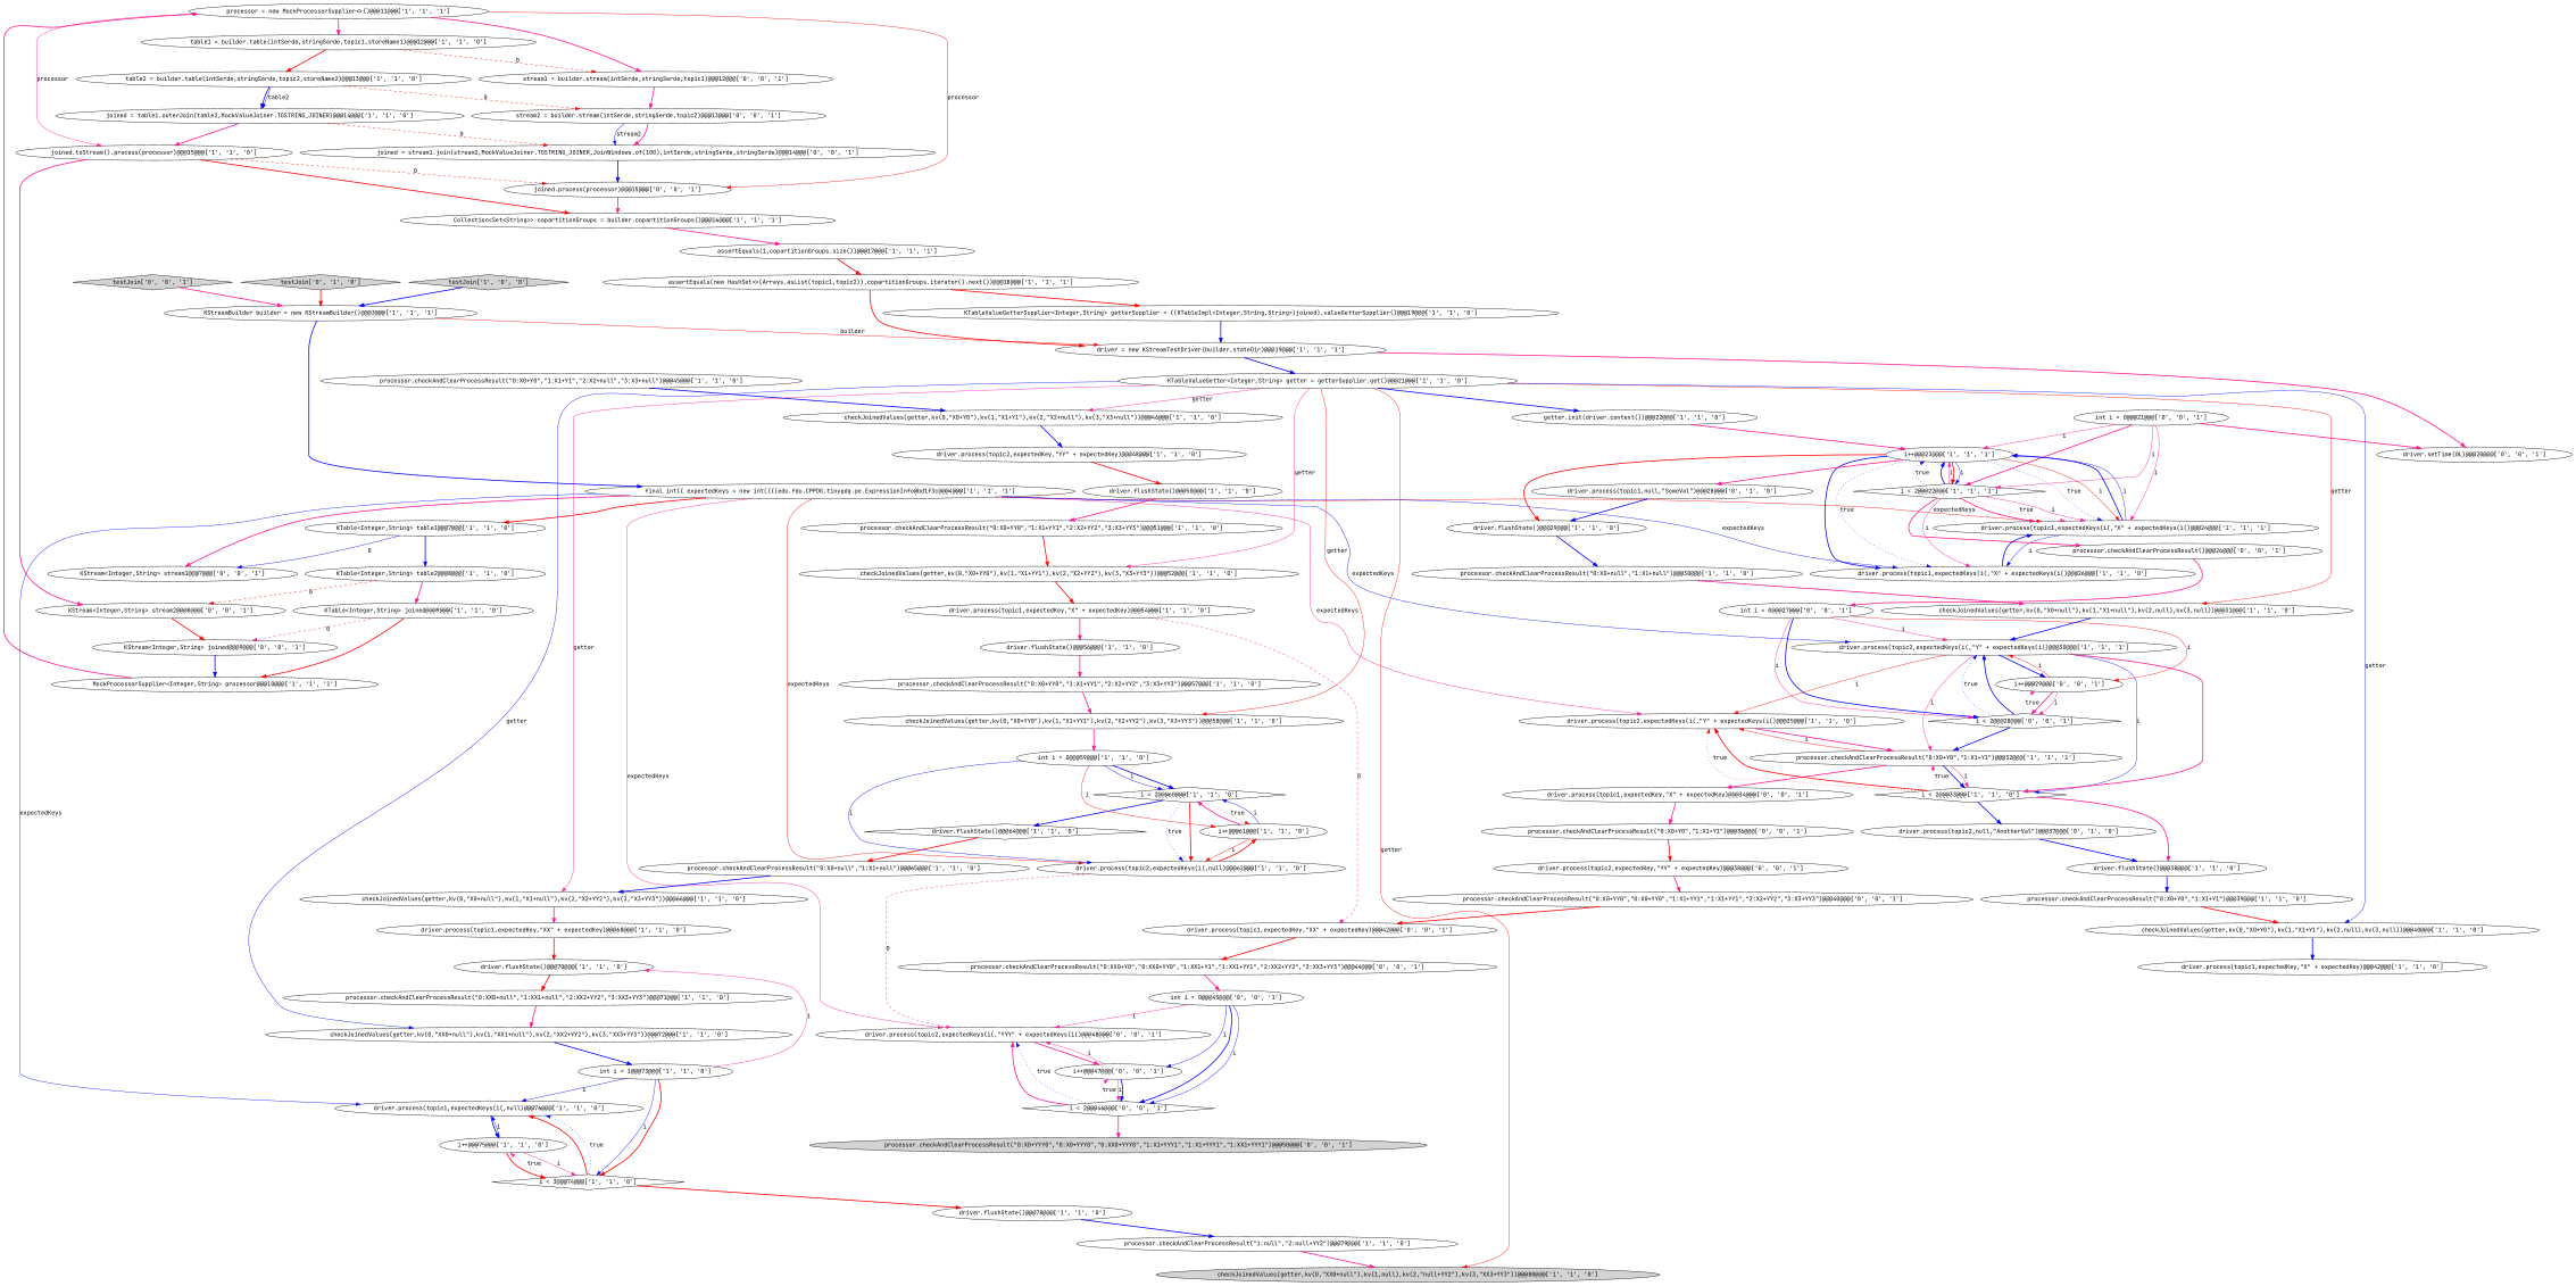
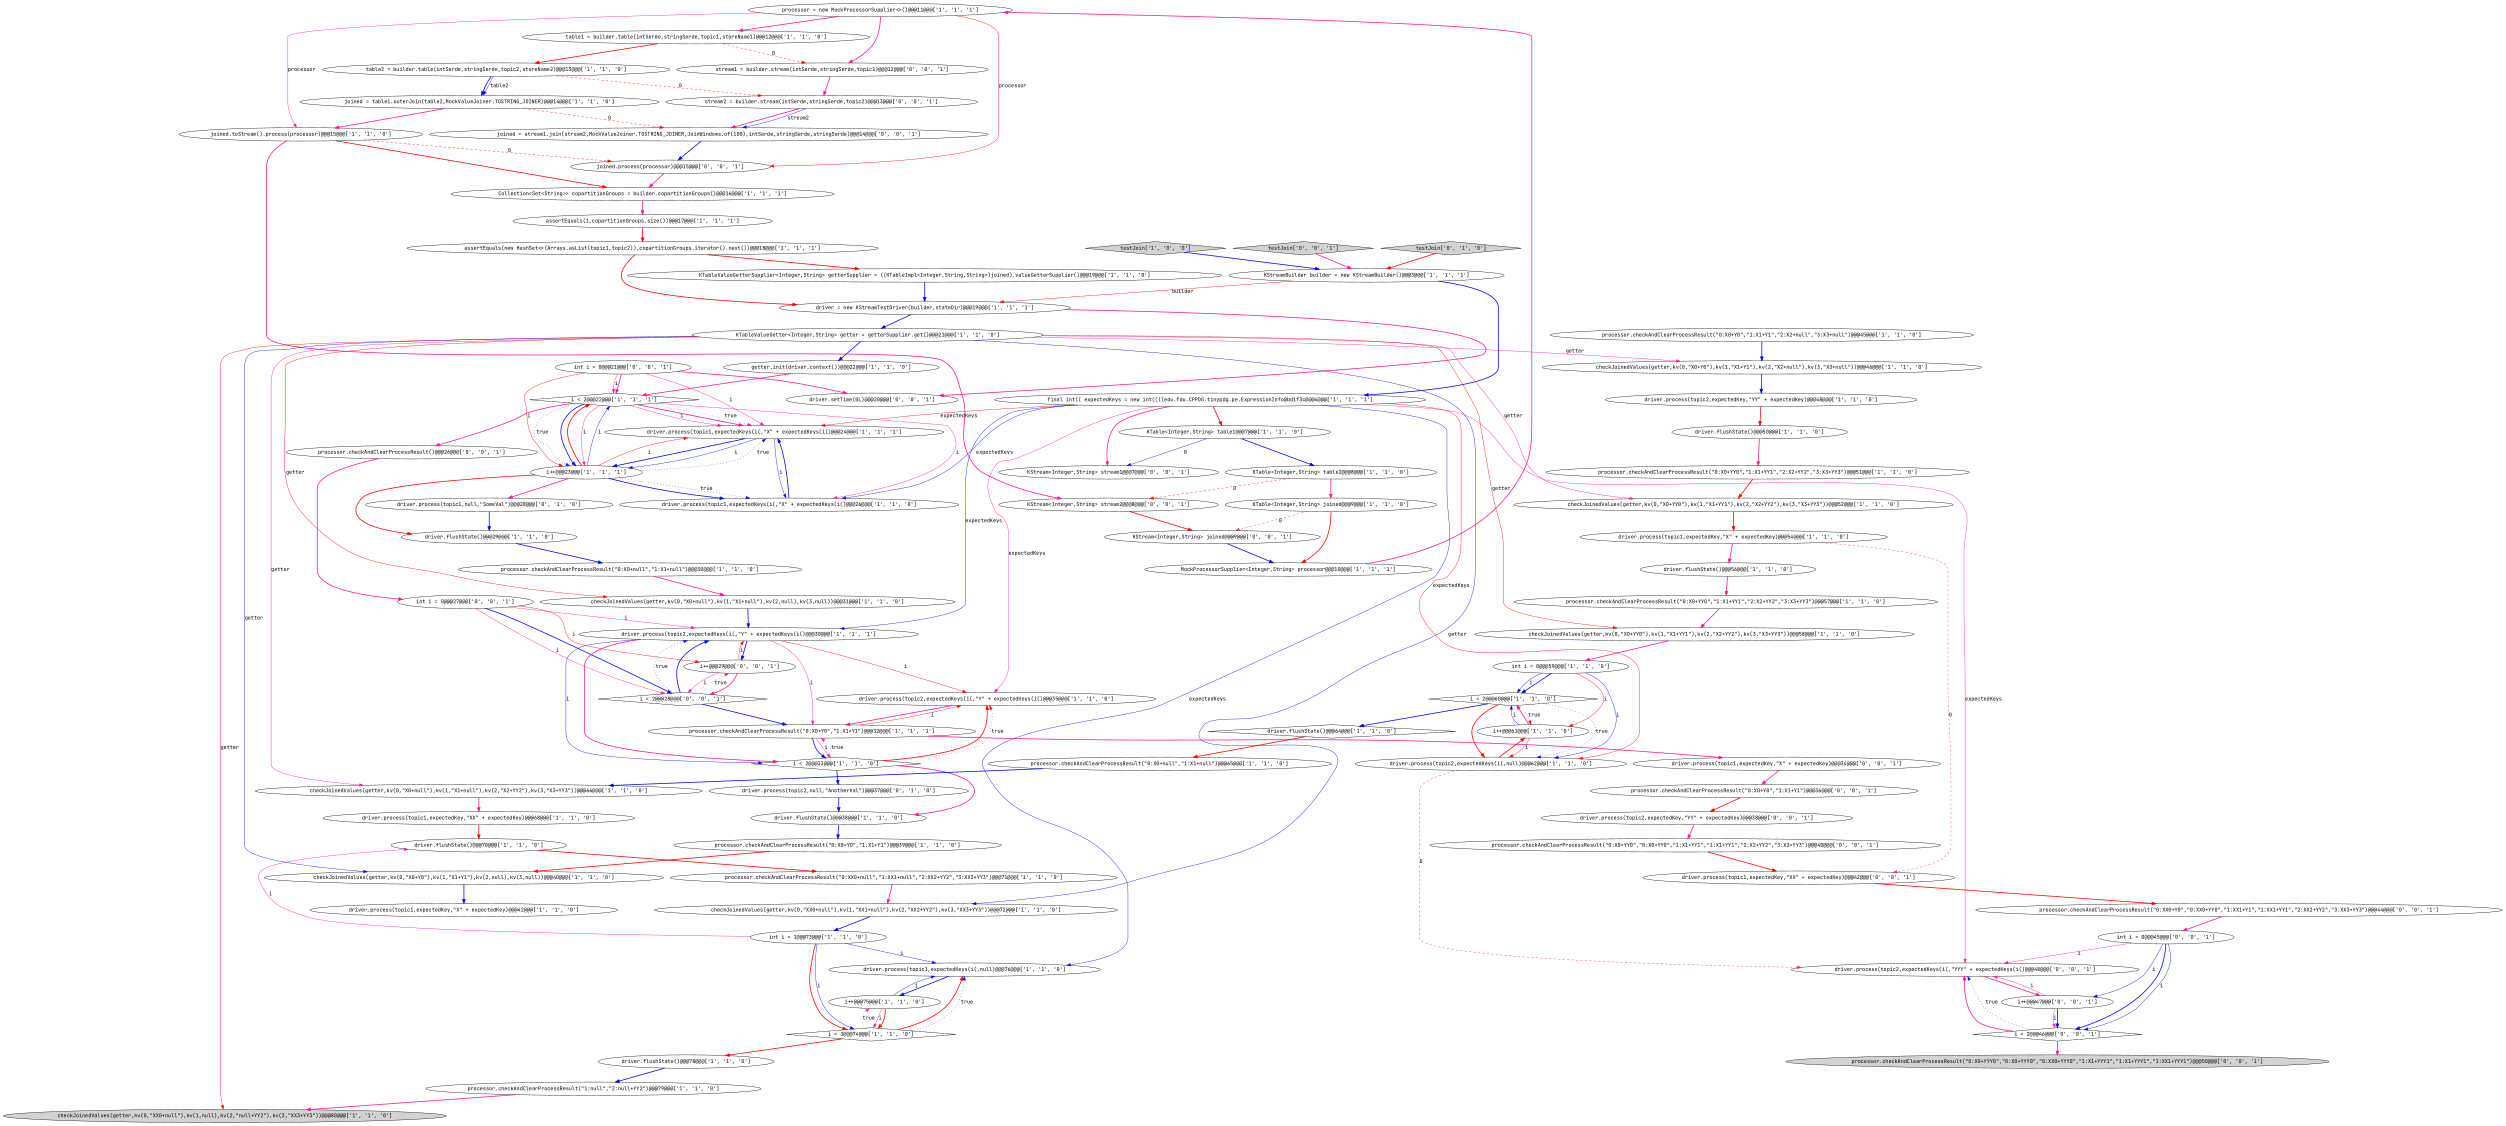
  digraph {
    fontname="JetBrains Mono"
    node [fillcolor=white fontname="JetBrains Mono" shape=ellipse style=filled]
    edge [color=deeppink fontname="JetBrains Mono" style=bold]
    n1 [label="processor = new MockProcessorSupplier<>()@@@11@@@['1', '1', '1']"]
    n2 [label="joined.toStream().process(processor)@@@15@@@['1', '1', '0']"]
    n3 [label="table1 = builder.table(intSerde,stringSerde,topic1,storeName1)@@@12@@@['1', '1', '0']"]
    n4 [label="stream1 = builder.stream(intSerde,stringSerde,topic1)@@@12@@@['0', '0', '1']"]
    n5 [label="joined.process(processor)@@@15@@@['0', '0', '1']"]
    n6 [label="KStream<Integer,String> stream2@@@8@@@['0', '0', '1']"]
    n7 [label="Collection<Set<String>> copartitionGroups = builder.copartitionGroups()@@@16@@@['1', '1', '1']"]
    n8 [label="table2 = builder.table(intSerde,stringSerde,topic2,storeName2)@@@13@@@['1', '1', '0']"]
    n9 [label="stream2 = builder.stream(intSerde,stringSerde,topic2)@@@13@@@['0', '0', '1']"]
    n10 [label="driver.process(topic2,expectedKeys(i(,\"Y\" + expectedKeys(i()@@@35@@@['1', '1', '0']"]
    n11 [label="processor.checkAndClearProcessResult(\"0:X0+Y0\",\"1:X1+Y1\")@@@32@@@['1', '1', '1']"]
    n12 [label="driver.process(topic1,expectedKey,\"X\" + expectedKey)@@@34@@@['0', '0', '1']"]
    n13 [label="i < 2@@@33@@@['1', '1', '0']" shape=diamond]
    n14 [label="processor.checkAndClearProcessResult(\"0:X0+Y0\",\"1:X1+Y1\",\"2:X2+null\",\"3:X3+null\")@@@45@@@['1', '1', '0']"]
    n15 [label="checkJoinedValues(getter,kv(0,\"X0+Y0\"),kv(1,\"X1+Y1\"),kv(2,\"X2+null\"),kv(3,\"X3+null\"))@@@46@@@['1', '1', '0']"]
    n16 [label="driver.process(topic2,expectedKey,\"YY\" + expectedKey)@@@48@@@['1', '1', '0']"]
    n17 [label="joined = stream1.join(stream2,MockValueJoiner.TOSTRING_JOINER,JoinWindows.of(100),intSerde,stringSerde,stringSerde)@@@14@@@['0', '0', '1']"]
    n18 [label="driver.process(topic1,expectedKeys(i(,null)@@@76@@@['1', '1', '0']"]
    n19 [label="i++@@@75@@@['1', '1', '0']"]
    n20 [label="i < 3@@@74@@@['1', '1', '0']" shape=diamond]
    n21 [label="int i = 1@@@73@@@['1', '1', '0']"]
    n22 [label="driver.flushState()@@@70@@@['1', '1', '0']"]
    n23 [label="driver.flushState()@@@78@@@['1', '1', '0']"]
    n24 [label="int i = 0@@@27@@@['0', '0', '1']"]
    n25 [label="driver.process(topic2,expectedKeys(i(,\"Y\" + expectedKeys(i()@@@30@@@['1', '1', '1']"]
    n26 [label="i < 2@@@28@@@['0', '0', '1']" shape=diamond]
    n27 [label="i++@@@29@@@['0', '0', '1']"]
    n28 [label="processor.checkAndClearProcessResult(\"0:XX0+null\",\"1:XX1+null\",\"2:XX2+YY2\",\"3:XX3+YY3\")@@@71@@@['1', '1', '0']"]
    n29 [label="checkJoinedValues(getter,kv(0,\"XX0+null\"),kv(1,\"XX1+null\"),kv(2,\"XX2+YY2\"),kv(3,\"XX3+YY3\"))@@@72@@@['1', '1', '0']"]
    n30 [label="MockProcessorSupplier<Integer,String> processor@@@10@@@['1', '1', '1']"]
    n31 [label="processor.checkAndClearProcessResult(\"0:X0+Y0\",\"1:X1+Y1\")@@@36@@@['0', '0', '1']"]
    n32 [label="driver.flushState()@@@38@@@['1', '1', '0']"]
    n33 [label="driver.process(topic2,null,\"AnotherVal\")@@@37@@@['0', '1', '0']"]
    n34 [fillcolor=lightgray label="testJoin['0', '1', '0']" shape=diamond]
    n35 [label="KStreamBuilder builder = new KStreamBuilder()@@@3@@@['1', '1', '1']"]
    n36 [label="driver = new KStreamTestDriver(builder,stateDir)@@@19@@@['1', '1', '1']"]
    n37 [label="final int(( expectedKeys = new int((((edu.fdu.CPPDG.tinypdg.pe.ExpressionInfo@bd1f3c@@@4@@@['1', '1', '1']"]
    n38 [label="processor.checkAndClearProcessResult(\"1:null\",\"2:null+YY2\")@@@79@@@['1', '1', '0']"]
    n39 [fillcolor=lightgray label="checkJoinedValues(getter,kv(0,\"XX0+null\"),kv(1,null),kv(2,\"null+YY2\"),kv(3,\"XX3+YY3\"))@@@80@@@['1', '1', '0']"]
    n40 [label="checkJoinedValues(getter,kv(0,\"X0+null\"),kv(1,\"X1+null\"),kv(2,null),kv(3,null))@@@31@@@['1', '1', '0']"]
    n41 [label="processor.checkAndClearProcessResult(\"0:X0+null\",\"1:X1+null\")@@@30@@@['1', '1', '0']"]
    n42 [label="driver.process(topic2,expectedKeys(i(,\"YYY\" + expectedKeys(i()@@@48@@@['0', '0', '1']"]
    n43 [label="i++@@@47@@@['0', '0', '1']"]
    n44 [label="i < 2@@@46@@@['0', '0', '1']" shape=diamond]
    n45 [fillcolor=lightgray label="processor.checkAndClearProcessResult(\"0:X0+YYY0\",\"0:X0+YYY0\",\"0:XX0+YYY0\",\"1:X1+YYY1\",\"1:X1+YYY1\",\"1:XX1+YYY1\")@@@50@@@['0', '0', '1']"]
    n46 [label="i < 2@@@60@@@['1', '1', '0']" shape=diamond]
    n47 [label="i++@@@61@@@['1', '1', '0']"]
    n48 [label="driver.process(topic2,expectedKeys(i(,null)@@@62@@@['1', '1', '0']"]
    n49 [label="driver.flushState()@@@64@@@['1', '1', '0']" shape=diamond]
    n50 [label="processor.checkAndClearProcessResult(\"0:X0+null\",\"1:X1+null\")@@@65@@@['1', '1', '0']"]
    n51 [label="processor.checkAndClearProcessResult(\"0:X0+YY0\",\"0:X0+YY0\",\"1:X1+YY1\",\"1:X1+YY1\",\"2:X2+YY2\",\"3:X3+YY3\")@@@40@@@['0', '0', '1']"]
    n52 [label="driver.process(topic1,expectedKey,\"XX\" + expectedKey)@@@42@@@['0', '0', '1']"]
    n53 [label="processor.checkAndClearProcessResult(\"0:XX0+Y0\",\"0:XX0+YY0\",\"1:XX1+Y1\",\"1:XX1+YY1\",\"2:XX2+YY2\",\"3:XX3+YY3\")@@@44@@@['0', '0', '1']"]
    n54 [label="assertEquals(new HashSet<>(Arrays.asList(topic1,topic2)),copartitionGroups.iterator().next())@@@18@@@['1', '1', '1']"]
    n55 [label="KTableValueGetterSupplier<Integer,String> getterSupplier = ((KTableImpl<Integer,String,String>)joined).valueGetterSupplier()@@@19@@@['1', '1', '0']"]
    n56 [label="driver.setTime(0L)@@@20@@@['0', '0', '1']"]
    n57 [label="KTableValueGetter<Integer,String> getter = getterSupplier.get()@@@21@@@['1', '1', '0']"]
    n58 [label="processor.checkAndClearProcessResult(\"0:X0+Y0\",\"1:X1+Y1\")@@@39@@@['1', '1', '0']"]
    n59 [label="checkJoinedValues(getter,kv(0,\"X0+Y0\"),kv(1,\"X1+Y1\"),kv(2,null),kv(3,null))@@@40@@@['1', '1', '0']"]
    n60 [label="driver.process(topic1,expectedKey,\"XX\" + expectedKey)@@@68@@@['1', '1', '0']"]
    n61 [label="KStream<Integer,String> joined@@@9@@@['0', '0', '1']"]
    n62 [label="int i = 0@@@21@@@['0', '0', '1']"]
    n63 [label="driver.process(topic1,expectedKeys(i(,\"X\" + expectedKeys(i()@@@24@@@['1', '1', '1']"]
    n64 [label="i < 2@@@22@@@['1', '1', '1']" shape=diamond]
    n65 [label="i++@@@23@@@['1', '1', '1']"]
    n66 [label="driver.process(topic1,expectedKeys(i(,\"X\" + expectedKeys(i()@@@26@@@['1', '1', '0']"]
    n67 [label="processor.checkAndClearProcessResult()@@@26@@@['0', '0', '1']"]
    n68 [label="driver.flushState()@@@29@@@['1', '1', '0']"]
    n69 [label="driver.process(topic1,null,\"SomeVal\")@@@28@@@['0', '1', '0']"]
    n70 [label="driver.process(topic1,expectedKey,\"X\" + expectedKey)@@@54@@@['1', '1', '0']"]
    n71 [label="driver.flushState()@@@56@@@['1', '1', '0']"]
    n72 [label="processor.checkAndClearProcessResult(\"0:X0+YY0\",\"1:X1+YY1\",\"2:X2+YY2\",\"3:X3+YY3\")@@@57@@@['1', '1', '0']"]
    n73 [label="assertEquals(1,copartitionGroups.size())@@@17@@@['1', '1', '1']"]
    n74 [label="driver.process(topic1,expectedKey,\"X\" + expectedKey)@@@42@@@['1', '1', '0']"]
    n75 [label="driver.flushState()@@@50@@@['1', '1', '0']"]
    n76 [label="processor.checkAndClearProcessResult(\"0:X0+YY0\",\"1:X1+YY1\",\"2:X2+YY2\",\"3:X3+YY3\")@@@51@@@['1', '1', '0']"]
    n77 [label="checkJoinedValues(getter,kv(0,\"X0+YY0\"),kv(1,\"X1+YY1\"),kv(2,\"X2+YY2\"),kv(3,\"X3+YY3\"))@@@52@@@['1', '1', '0']"]
    n78 [label="KTable<Integer,String> joined@@@9@@@['1', '1', '0']"]
    n79 [label="checkJoinedValues(getter,kv(0,\"X0+YY0\"),kv(1,\"X1+YY1\"),kv(2,\"X2+YY2\"),kv(3,\"X3+YY3\"))@@@58@@@['1', '1', '0']"]
    n80 [label="int i = 0@@@59@@@['1', '1', '0']"]
    n81 [label="driver.process(topic2,expectedKey,\"YY\" + expectedKey)@@@38@@@['0', '0', '1']"]
    n82 [label="checkJoinedValues(getter,kv(0,\"X0+null\"),kv(1,\"X1+null\"),kv(2,\"X2+YY2\"),kv(3,\"X3+YY3\"))@@@66@@@['1', '1', '0']"]
    n83 [label="getter.init(driver.context())@@@22@@@['1', '1', '0']"]
    n84 [label="KTable<Integer,String> table2@@@8@@@['1', '1', '0']"]
    n85 [label="joined = table1.outerJoin(table2,MockValueJoiner.TOSTRING_JOINER)@@@14@@@['1', '1', '0']"]
    n86 [fillcolor=lightgray label="testJoin['1', '0', '0']" shape=diamond]
    n87 [label="KStream<Integer,String> stream1@@@7@@@['0', '0', '1']"]
    n88 [label="KTable<Integer,String> table1@@@7@@@['1', '1', '0']"]
    n89 [label="int i = 0@@@45@@@['0', '0', '1']"]
    n90 [fillcolor=lightgray label="testJoin['0', '0', '1']" shape=diamond]
    n1 -> n2 [label=processor style=solid]
    n1 -> n3
    n1 -> n4
    n1 -> n5 [color=red label=processor style=solid]
    n2 -> n5 [color=red label=0 style=dashed]
    n2 -> n6
    n2 -> n7 [color=red]
    n3 -> n4 [color=red label=0 style=dashed]
    n3 -> n8 [color=red]
    n4 -> n9
    n5 -> n7
    n6 -> n61 [color=red]
    n7 -> n73
    n8 -> n9 [color=red label=0 style=dashed]
    n8 -> n85 [color=blue]
    n8 -> n85 [color=blue label=table2 style=solid]
    n9 -> n17
    n9 -> n17 [color=blue label=stream2 style=solid]
    n10 -> n11
    n11 -> n10 [color=red label=i style=solid]
    n11 -> n12
    n11 -> n13 [color=blue]
    n11 -> n13 [label=i style=solid]
    n12 -> n31
    n13 -> n10 [color=red]
    n13 -> n10 [color=red label=true style=dotted]
    n13 -> n11 [label=true style=dotted]
    n13 -> n32
    n13 -> n33 [color=blue]
    n14 -> n15 [color=blue]
    n15 -> n16 [color=blue]
    n16 -> n75 [color=red]
    n17 -> n5 [color=blue]
    n18 -> n19 [color=blue]
    n19 -> n18 [color=blue label=i style=solid]
    n19 -> n20 [label=i style=solid]
    n19 -> n20 [color=red]
    n20 -> n18 [color=red]
    n20 -> n18 [color=blue label=true style=dotted]
    n20 -> n19 [label=true style=dotted]
    n20 -> n23 [color=red]
    n21 -> n18 [color=blue label=i style=solid]
    n21 -> n20 [color=blue label=i style=solid]
    n21 -> n20 [color=red]
    n21 -> n22 [label=i style=solid]
    n22 -> n28 [color=red]
    n23 -> n38 [color=blue]
    n24 -> n25 [label=i style=solid]
    n24 -> n26 [color=blue]
    n24 -> n26 [label=i style=solid]
    n24 -> n27 [color=red label=i style=solid]
    n25 -> n10 [color=red label=i style=solid]
    n25 -> n11 [label=i style=solid]
    n25 -> n13 [color=blue label=i style=solid]
    n25 -> n13
    n25 -> n27 [color=blue]
    n26 -> n11 [color=blue]
    n26 -> n25 [color=blue label=true style=dotted]
    n26 -> n25 [color=blue]
    n26 -> n27 [label=true style=dotted]
    n27 -> n25 [color=red label=i style=solid]
    n27 -> n26 [label=i style=solid]
    n27 -> n26
    n28 -> n29
    n29 -> n21 [color=blue]
    n30 -> n1
    n31 -> n81 [color=red]
    n32 -> n58 [color=blue]
    n33 -> n32 [color=blue]
    n34 -> n35 [color=red]
    n35 -> n36 [color=red label=builder style=solid]
    n35 -> n37 [color=blue]
    n36 -> n56
    n36 -> n57 [color=blue]
    n37 -> n10 [label=expectedKeys style=solid]
    n37 -> n18 [color=blue label=expectedKeys style=solid]
    n37 -> n25 [color=blue label=expectedKeys style=solid]
    n37 -> n42 [label=expectedKeys style=solid]
    n37 -> n48 [color=red label=expectedKeys style=solid]
    n37 -> n63 [color=red label=expectedKeys style=solid]
    n37 -> n66 [color=blue label=expectedKeys style=solid]
    n37 -> n87
    n37 -> n88 [color=red]
    n38 -> n39
    n40 -> n25 [color=blue]
    n41 -> n40
    n42 -> n43
    n43 -> n42 [label=i style=solid]
    n43 -> n44 [label=i style=solid]
    n43 -> n44 [color=blue]
    n44 -> n42
    n44 -> n42 [color=blue label=true style=dotted]
-   n44 -> n43 [label=true style=dotted]
    n44 -> n45
    n46 -> n47 [color=red label=true style=dotted]
    n46 -> n48 [color=blue label=true style=dotted]
    n46 -> n48 [color=red]
    n46 -> n49 [color=blue]
    n47 -> n46 [color=blue label=i style=solid]
    n47 -> n46
    n47 -> n48 [color=red label=i style=solid]
    n48 -> n42 [label=0 style=dashed]
    n48 -> n47 [color=red]
    n49 -> n50 [color=red]
    n50 -> n82 [color=blue]
    n51 -> n52 [color=red]
    n52 -> n53 [color=red]
    n53 -> n89
    n54 -> n36 [color=red]
    n54 -> n55 [color=red]
    n55 -> n36 [color=blue]
    n57 -> n15 [label=getter style=solid]
    n57 -> n29 [color=blue label=getter style=solid]
    n57 -> n39 [color=red label=getter style=solid]
    n57 -> n40 [color=red label=getter style=solid]
    n57 -> n59 [color=blue label=getter style=solid]
    n57 -> n77 [label=getter style=solid]
    n57 -> n79 [color=red label=getter style=solid]
    n57 -> n82 [label=getter style=solid]
    n57 -> n83 [color=blue]
    n58 -> n59 [color=red]
    n59 -> n74 [color=blue]
    n60 -> n22 [color=red]
    n61 -> n30 [color=blue]
    n62 -> n56
    n62 -> n63 [label=i style=solid]
    n62 -> n64 [label=i style=solid]
    n62 -> n64
-   n62 -> n65 [label=i style=solid]
+   n62 -> n65 [color=red label=i style=solid]
    n63 -> n65 [color=blue]
    n63 -> n65 [color=blue label=i style=solid]
    n63 -> n66 [color=blue label=i style=solid]
    n64 -> n63
    n64 -> n63 [label=true style=dotted]
    n64 -> n63 [label=i style=solid]
    n64 -> n65 [color=blue label=true style=dotted]
    n64 -> n65 [color=blue]
    n64 -> n65 [label=i style=solid]
    n64 -> n66 [label=i style=solid]
    n64 -> n67
    n65 -> n63 [color=blue label=true style=dotted]
    n65 -> n63 [color=red label=i style=solid]
    n65 -> n64 [color=red]
    n65 -> n64 [color=blue label=i style=solid]
    n65 -> n66 [color=blue]
    n65 -> n66 [color=blue label=true style=dotted]
    n65 -> n68 [color=red]
    n65 -> n69
    n66 -> n63 [color=blue]
    n67 -> n24
    n68 -> n41 [color=blue]
    n69 -> n68 [color=blue]
    n70 -> n52 [label=0 style=dashed]
    n70 -> n71
    n71 -> n72
    n72 -> n79
    n73 -> n54 [color=red]
    n75 -> n76
    n76 -> n77 [color=red]
    n77 -> n70 [color=red]
    n78 -> n30 [color=red]
    n78 -> n61 [label=0 style=dashed]
    n79 -> n80
    n80 -> n46 [color=blue]
    n80 -> n46 [color=blue label=i style=solid]
    n80 -> n47 [color=red label=i style=solid]
    n80 -> n48 [color=blue label=i style=solid]
    n81 -> n51
    n82 -> n60
-   n83 -> n65
+   n83 -> n64
    n84 -> n6 [color=red label=0 style=dashed]
    n84 -> n78
    n85 -> n2
    n85 -> n17 [color=red label=0 style=dashed]
    n86 -> n35 [color=blue]
    n88 -> n84 [color=blue]
    n88 -> n87 [color=blue label=0 style=solid]
    n89 -> n42 [label=i style=solid]
    n89 -> n43 [color=blue label=i style=solid]
    n89 -> n44 [color=blue]
    n89 -> n44 [color=blue label=i style=solid]
    n90 -> n35
  }
